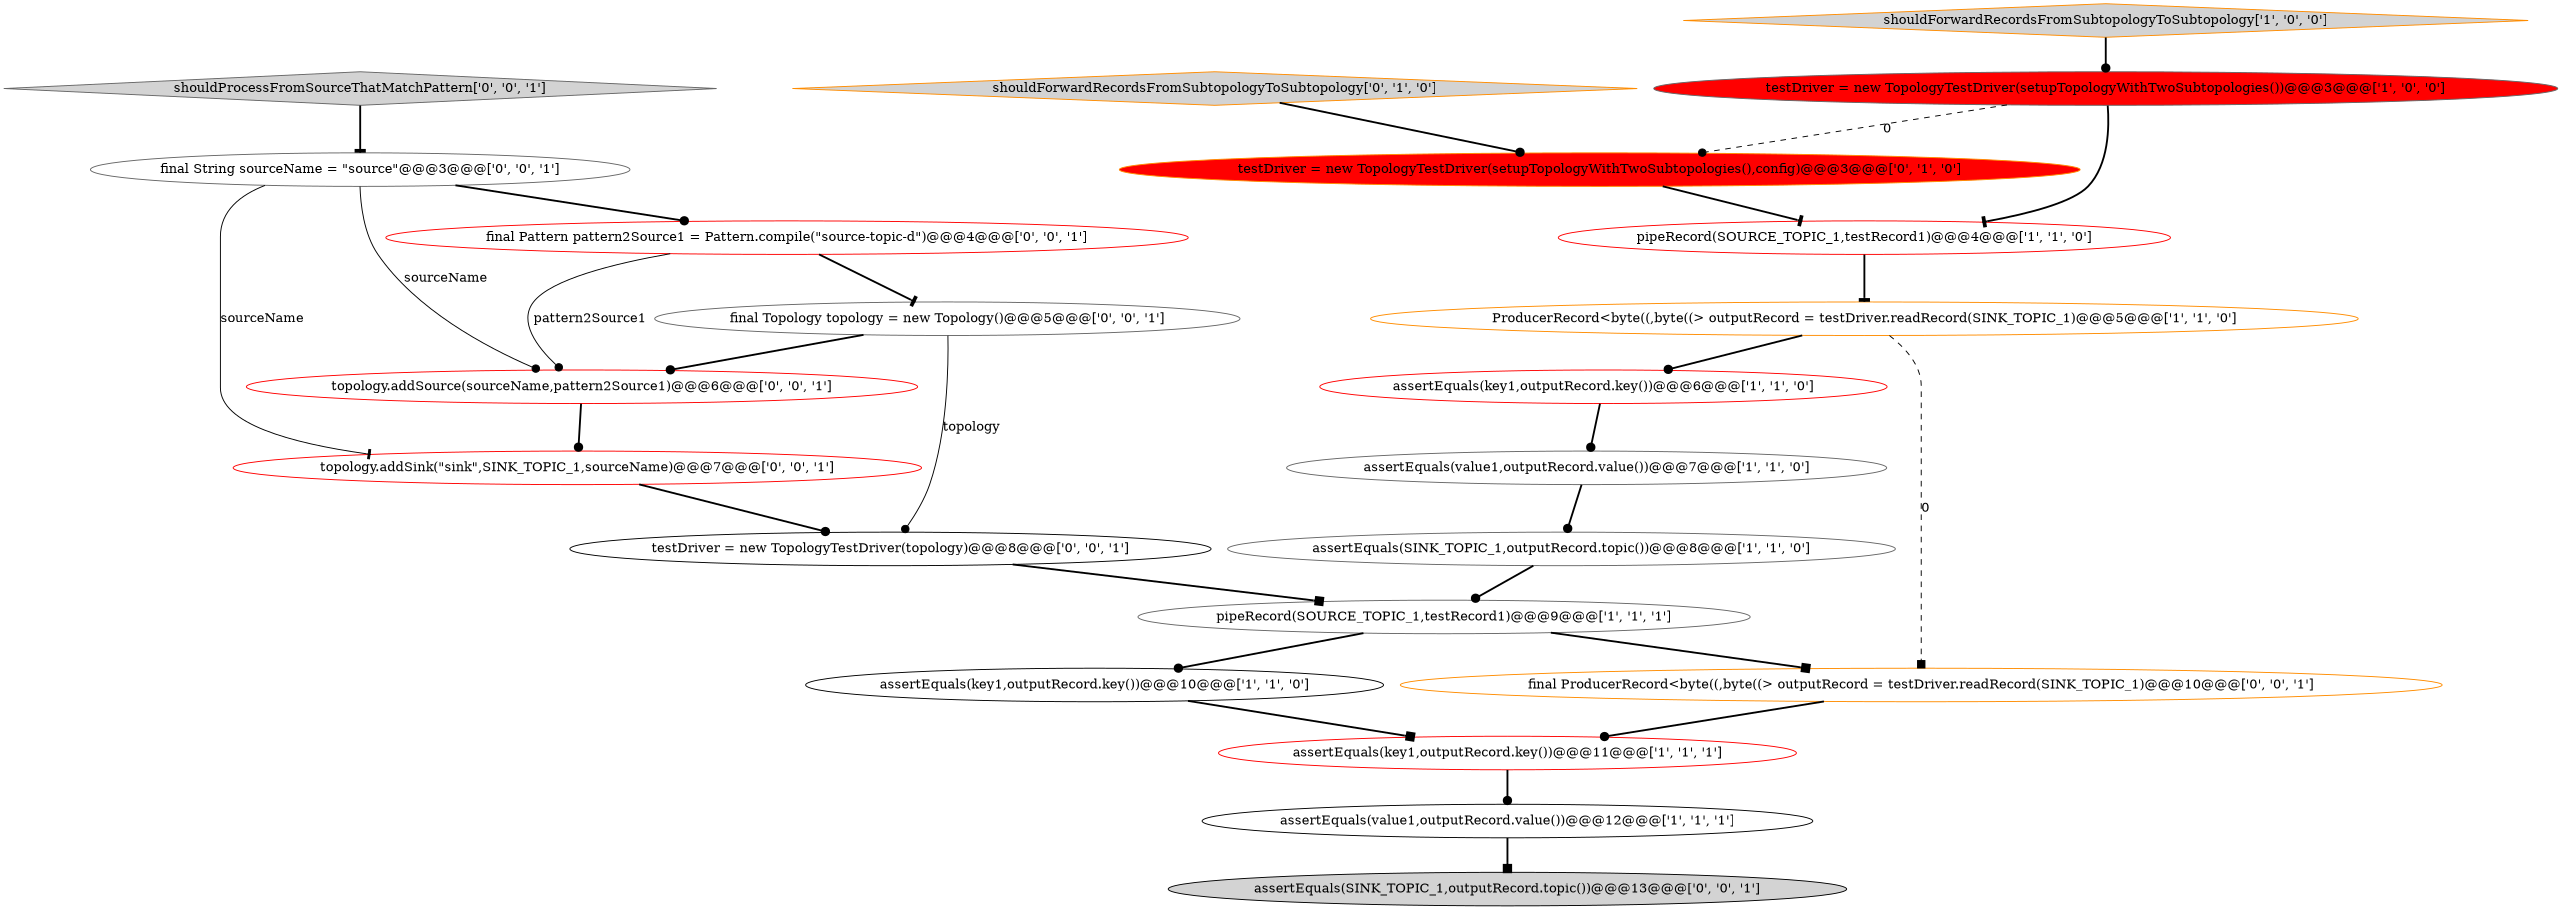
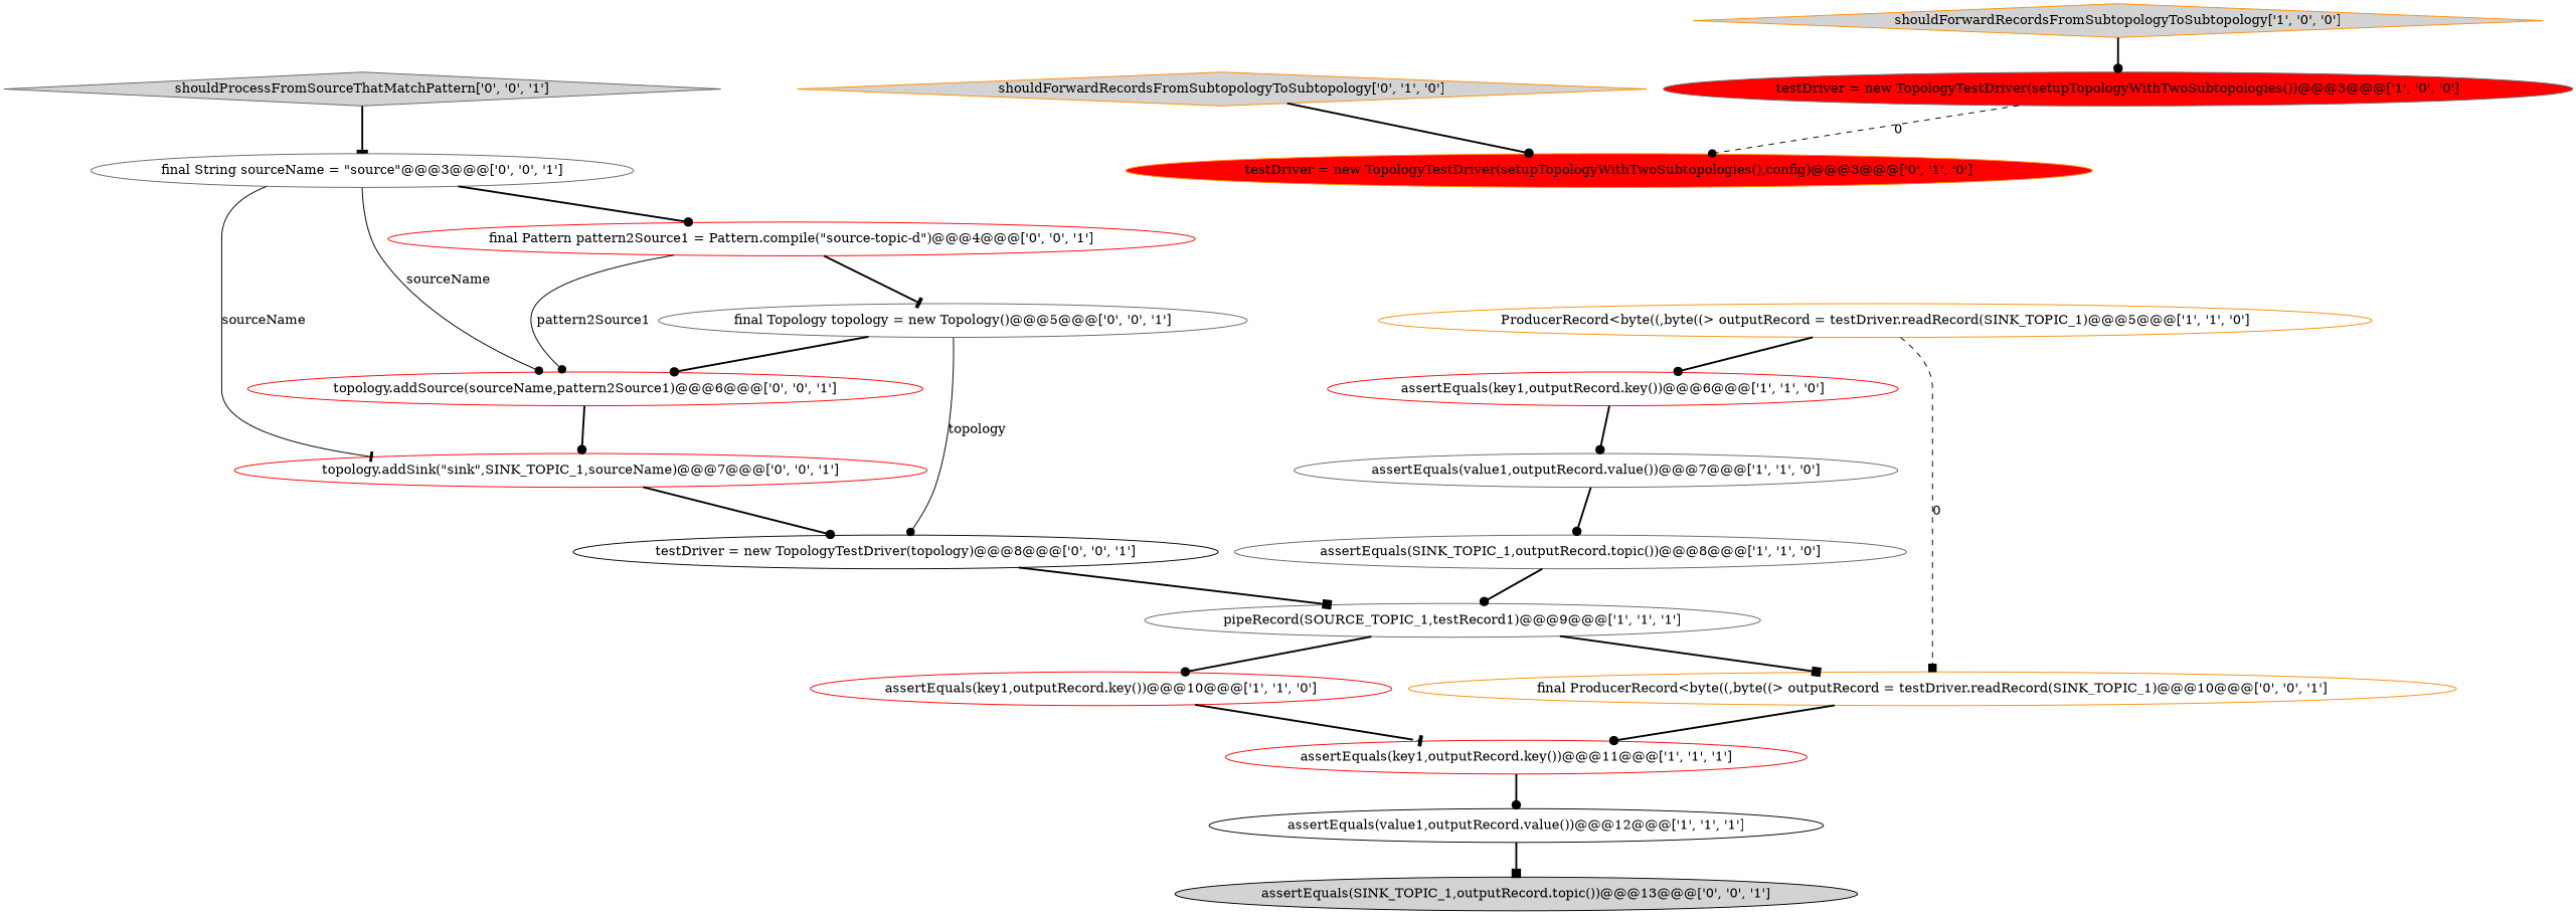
  digraph {
    node [color=red fillcolor=white shape=ellipse style=filled]
    edge [arrowhead=dot style=bold]
-   n1 [color=black label="assertEquals(key1,outputRecord.key())@@@10@@@['1', '1', '0']"]
+   n1 [label="assertEquals(key1,outputRecord.key())@@@10@@@['1', '1', '0']"]
    n2 [label="assertEquals(key1,outputRecord.key())@@@11@@@['1', '1', '1']"]
    n3 [color=black label="assertEquals(value1,outputRecord.value())@@@12@@@['1', '1', '1']"]
    n4 [color=gray40 label="final String sourceName = \"source\"@@@3@@@['0', '0', '1']"]
    n5 [label="final Pattern pattern2Source1 = Pattern.compile(\"source-topic-\d\")@@@4@@@['0', '0', '1']"]
    n6 [label="topology.addSource(sourceName,pattern2Source1)@@@6@@@['0', '0', '1']"]
    n7 [label="topology.addSink(\"sink\",SINK_TOPIC_1,sourceName)@@@7@@@['0', '0', '1']"]
    n8 [color=gray40 label="final Topology topology = new Topology()@@@5@@@['0', '0', '1']"]
    n9 [color=black label="testDriver = new TopologyTestDriver(topology)@@@8@@@['0', '0', '1']"]
    n10 [color=gray40 label="assertEquals(SINK_TOPIC_1,outputRecord.topic())@@@8@@@['1', '1', '0']"]
    n11 [color=gray40 label="pipeRecord(SOURCE_TOPIC_1,testRecord1)@@@9@@@['1', '1', '1']"]
    n12 [color=darkorange label="final ProducerRecord<byte((,byte((> outputRecord = testDriver.readRecord(SINK_TOPIC_1)@@@10@@@['0', '0', '1']"]
    n13 [color=gray40 label="assertEquals(value1,outputRecord.value())@@@7@@@['1', '1', '0']"]
    n14 [color=gray40 fillcolor=lightgray label="shouldProcessFromSourceThatMatchPattern['0', '0', '1']" shape=diamond]
    n15 [color=black fillcolor=lightgray label="assertEquals(SINK_TOPIC_1,outputRecord.topic())@@@13@@@['0', '0', '1']"]
    n16 [color=darkorange fillcolor=red label="testDriver = new TopologyTestDriver(setupTopologyWithTwoSubtopologies(),config)@@@3@@@['0', '1', '0']"]
-   n17 [label="pipeRecord(SOURCE_TOPIC_1,testRecord1)@@@4@@@['1', '1', '0']"]
    n18 [color=darkorange label="ProducerRecord<byte((,byte((> outputRecord = testDriver.readRecord(SINK_TOPIC_1)@@@5@@@['1', '1', '0']"]
    n19 [color=darkorange fillcolor=lightgray label="shouldForwardRecordsFromSubtopologyToSubtopology['0', '1', '0']" shape=diamond]
    n20 [color=gray40 fillcolor=red label="testDriver = new TopologyTestDriver(setupTopologyWithTwoSubtopologies())@@@3@@@['1', '0', '0']"]
    n21 [label="assertEquals(key1,outputRecord.key())@@@6@@@['1', '1', '0']"]
    n22 [color=darkorange fillcolor=lightgray label="shouldForwardRecordsFromSubtopologyToSubtopology['1', '0', '0']" shape=diamond]
-   n1 -> n2 [arrowhead=box]
+   n1 -> n2 [arrowhead=tee]
    n2 -> n3
    n3 -> n15 [arrowhead=box]
    n4 -> n5
    n4 -> n6 [label=sourceName style=solid]
    n4 -> n7 [arrowhead=tee label=sourceName style=solid]
    n5 -> n6 [label=pattern2Source1 style=solid]
    n5 -> n8 [arrowhead=tee]
    n6 -> n7
    n7 -> n9
    n8 -> n6
    n8 -> n9 [label=topology style=solid]
    n9 -> n11 [arrowhead=box]
    n10 -> n11
    n11 -> n1
    n11 -> n12 [arrowhead=box]
    n12 -> n2
    n13 -> n10
    n14 -> n4 [arrowhead=tee]
-   n16 -> n17 [arrowhead=tee]
-   n17 -> n18 [arrowhead=tee]
    n18 -> n12 [arrowhead=box label=0 style=dashed]
    n18 -> n21
    n19 -> n16
    n20 -> n16 [label=0 style=dashed]
-   n20 -> n17 [arrowhead=tee]
    n21 -> n13
    n22 -> n20
  }
